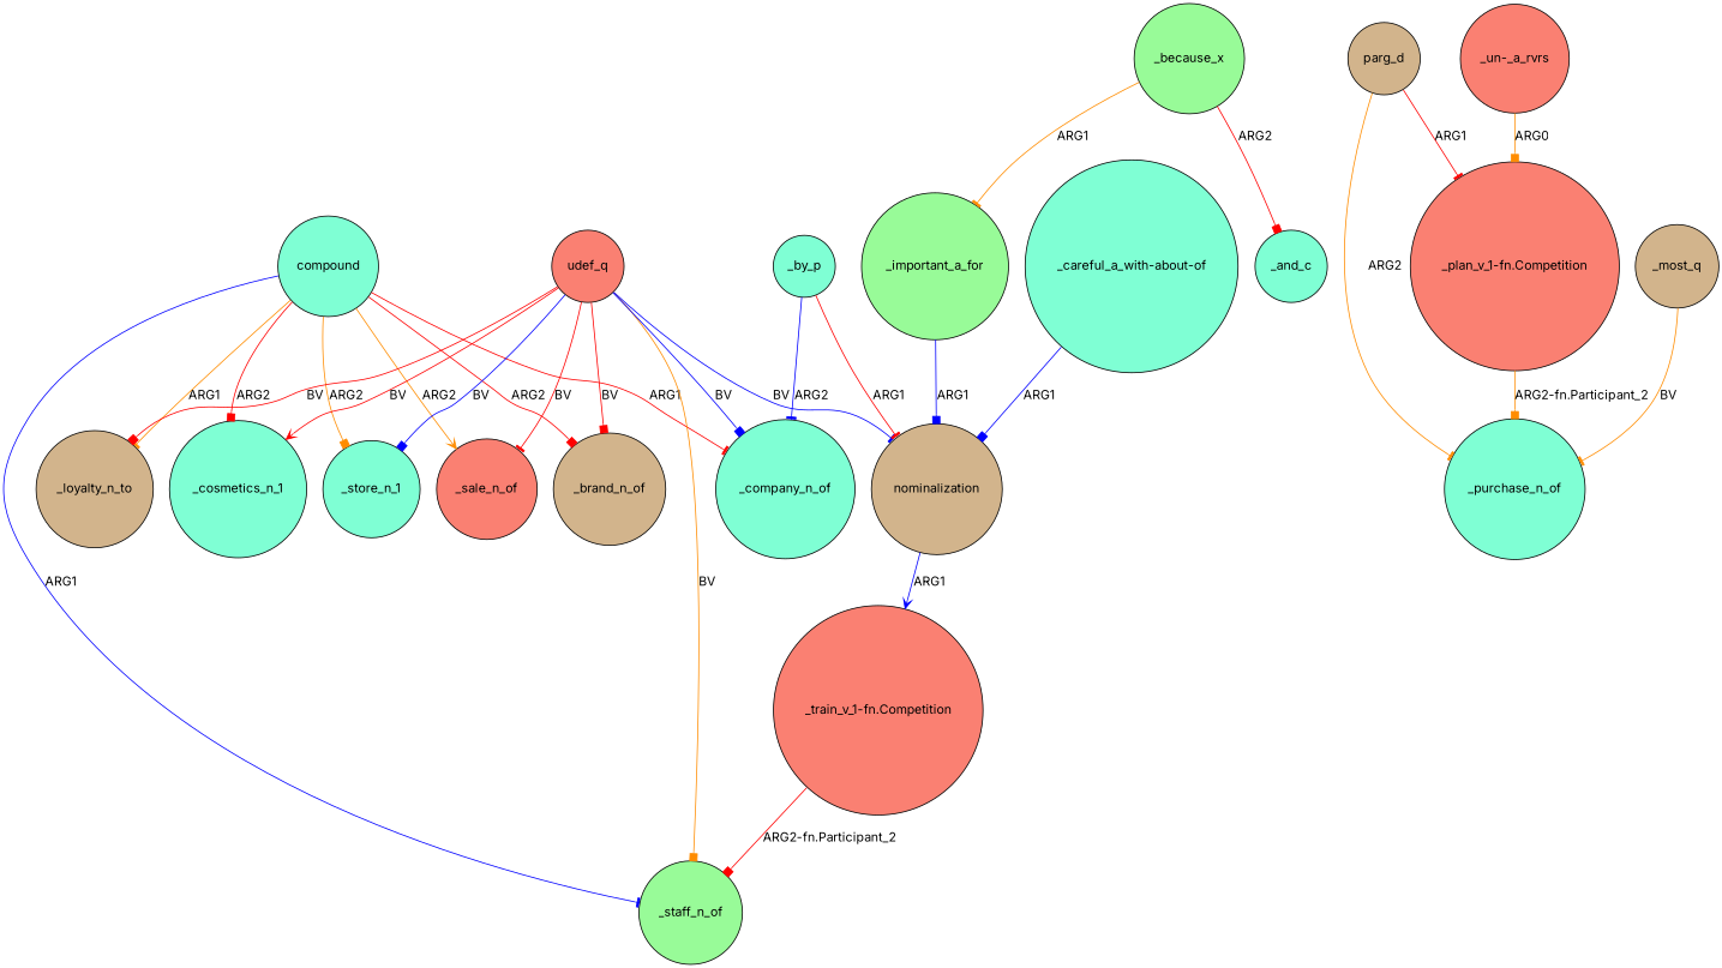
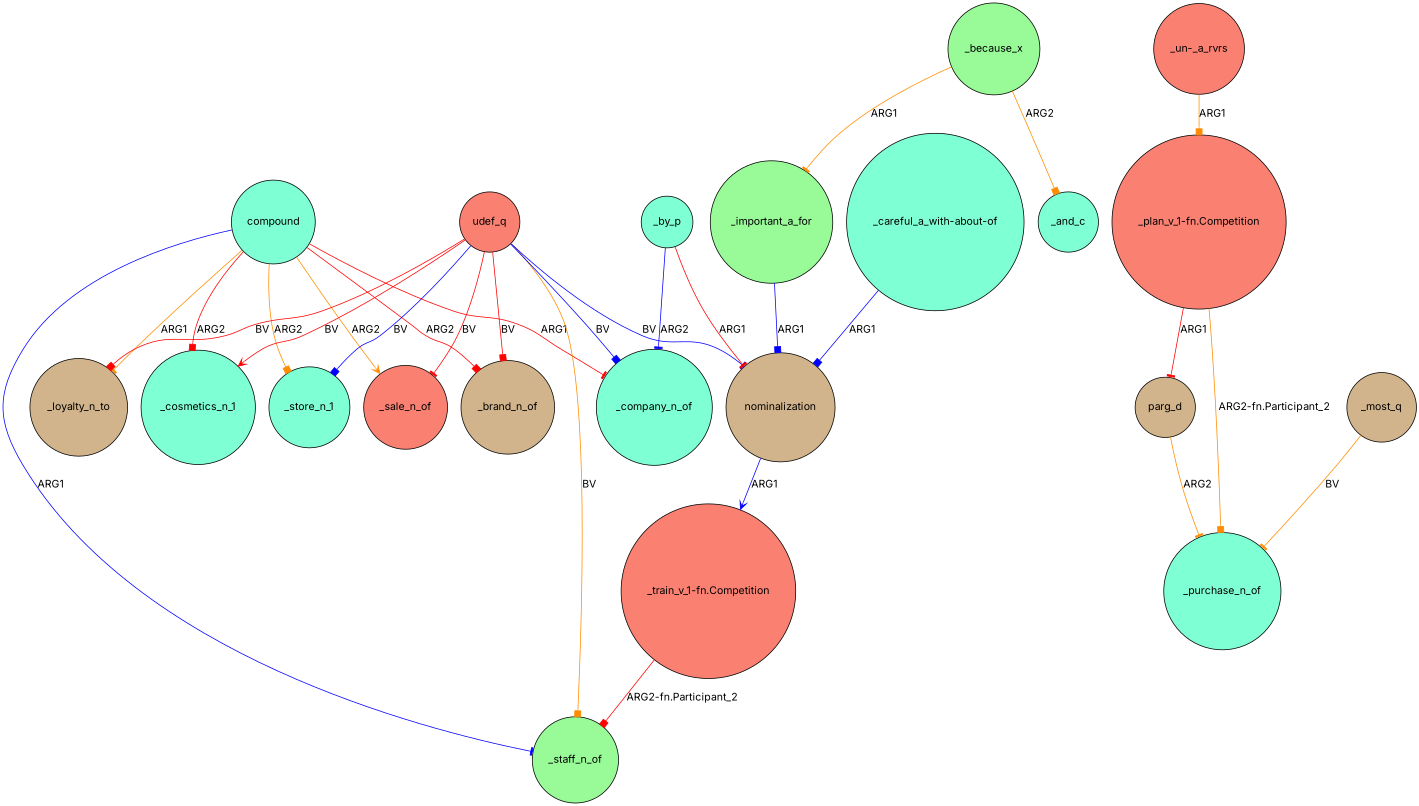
  digraph {
    fontname=Inter
    node [fillcolor=aquamarine fontname=Inter shape=circle style=filled]
    edge [arrowhead=box color=darkorange fontname=Inter]
    _loyalty_n_to [fillcolor=tan]
    compound
    _staff_n_of [fillcolor=palegreen]
    _cosmetics_n_1
    _store_n_1
    _company_n_of
    _sale_n_of [fillcolor=salmon]
    _brand_n_of [fillcolor=tan]
    udef_q [fillcolor=salmon]
    nominalization [fillcolor=tan]
    "_train_v_1-fn.Competition" [fillcolor=salmon]
    parg_d [fillcolor=tan]
    _purchase_n_of
    "_plan_v_1-fn.Competition" [fillcolor=salmon]
    "_careful_a_with-about-of"
    _by_p
    _important_a_for [fillcolor=palegreen]
    _because_x [fillcolor=palegreen]
    _and_c
    _most_q [fillcolor=tan]
    "_un-_a_rvrs" [fillcolor=salmon]
    compound -> _loyalty_n_to [arrowhead=tee label=ARG1]
    compound -> _staff_n_of [arrowhead=tee color=blue label=ARG1]
    compound -> _cosmetics_n_1 [color=red label=ARG2]
    compound -> _store_n_1 [label=ARG2]
    compound -> _company_n_of [arrowhead=tee color=red label=ARG1]
    compound -> _sale_n_of [arrowhead=vee label=ARG2]
    compound -> _brand_n_of [color=red label=ARG2]
    udef_q -> _loyalty_n_to [color=red label=BV]
    udef_q -> _staff_n_of [label=BV]
    udef_q -> _cosmetics_n_1 [arrowhead=vee color=red label=BV]
    udef_q -> _store_n_1 [color=blue label=BV]
    udef_q -> _company_n_of [color=blue label=BV]
    udef_q -> _sale_n_of [arrowhead=tee color=red label=BV]
    udef_q -> _brand_n_of [color=red label=BV]
    udef_q -> nominalization [arrowhead=tee color=blue label=BV]
    nominalization -> "_train_v_1-fn.Competition" [arrowhead=vee color=blue label=ARG1]
    "_train_v_1-fn.Competition" -> _staff_n_of [color=red label="ARG2-fn.Participant_2"]
    parg_d -> _purchase_n_of [arrowhead=tee label=ARG2]
-   parg_d -> "_plan_v_1-fn.Competition" [arrowhead=tee color=red label=ARG1]
+   "_plan_v_1-fn.Competition" -> parg_d [arrowhead=tee color=red label=ARG1]
    "_plan_v_1-fn.Competition" -> _purchase_n_of [label="ARG2-fn.Participant_2"]
    "_careful_a_with-about-of" -> nominalization [color=blue label=ARG1]
    _by_p -> _company_n_of [arrowhead=tee color=blue label=ARG2]
    _by_p -> nominalization [arrowhead=tee color=red label=ARG1]
    _important_a_for -> nominalization [color=blue label=ARG1]
    _because_x -> _important_a_for [arrowhead=tee label=ARG1]
-   _because_x -> _and_c [color=red label=ARG2]
+   _because_x -> _and_c [label=ARG2]
    _most_q -> _purchase_n_of [arrowhead=tee label=BV]
-   "_un-_a_rvrs" -> "_plan_v_1-fn.Competition" [label=ARG0]
+   "_un-_a_rvrs" -> "_plan_v_1-fn.Competition" [label=ARG1]
  }
